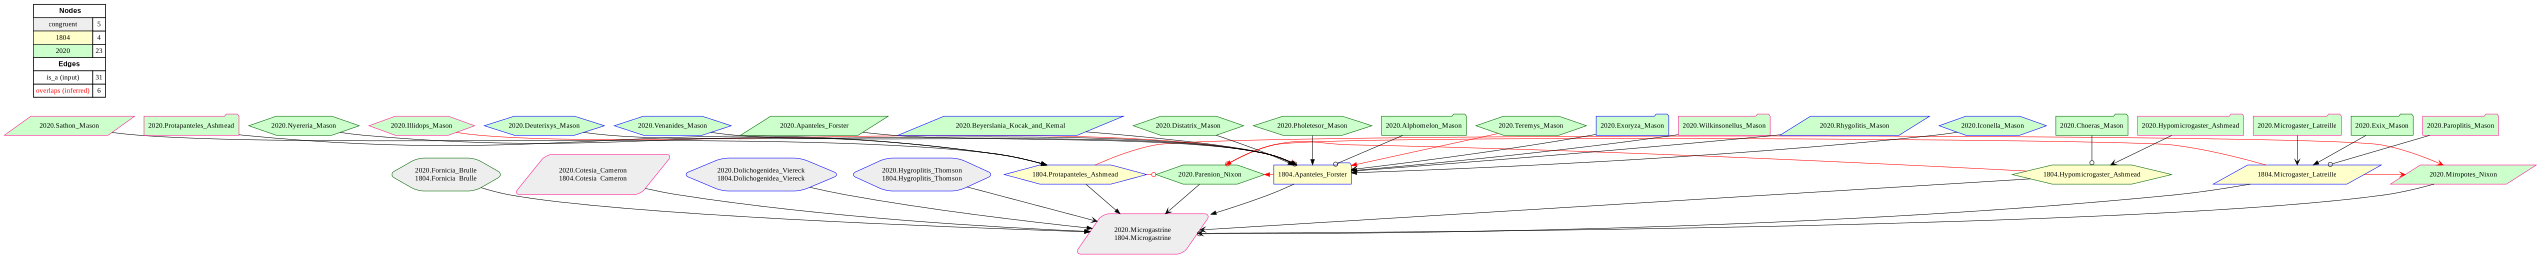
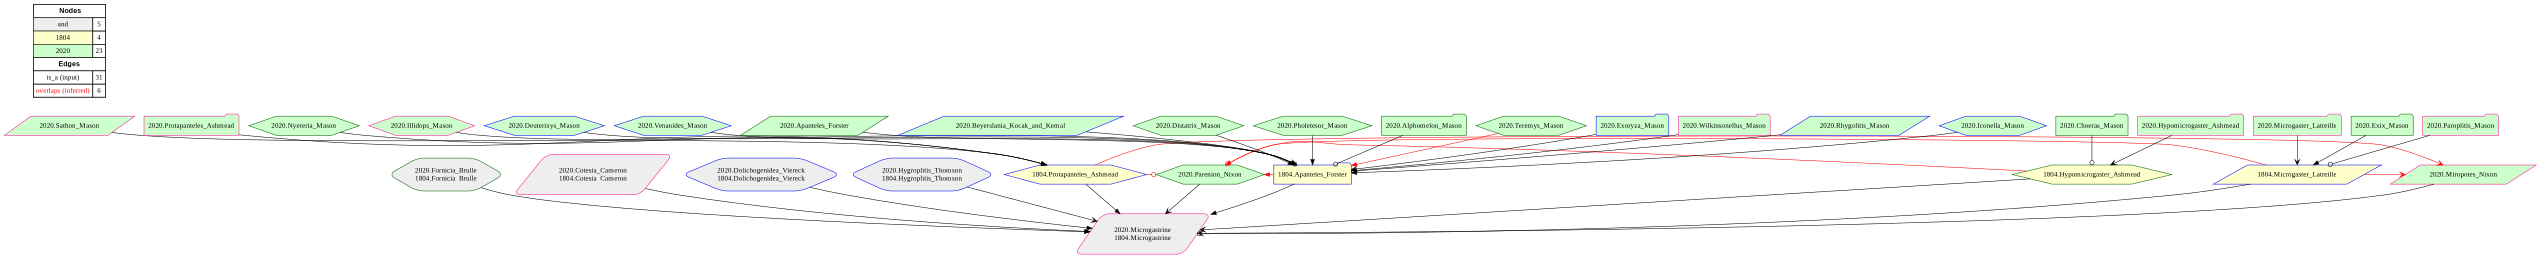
  digraph {
    fontname="Liberation Serif"
    rankdir=TB
    node [fillcolor="#CCFFCC" fontname="Liberation Serif" shape=hexagon style=filled color=darkgreen]
    edge [arrowhead=normal color="#000000" constraint=true fontname="Liberation Serif" penwidth=1 style=bold]
-   n1 [fillcolor=white label=<   <TABLE BORDER="0" CELLBORDER="1" CELLSPACING="0" CELLPADDING="4">  <TR> <TD COLSPAN="2"><font face="Arial Black"> Nodes</font></TD> </TR>  <TR>   <TD bgcolor="#EEEEEE" fontname="helvetica">congruent</TD>   <TD>5</TD>   </TR>  <TR>   <TD bgcolor="#FFFFCC" fontname="helvetica">1804</TD>   <TD>4</TD>   </TR>  <TR>   <TD bgcolor="#CCFFCC" fontname="helvetica">2020</TD>   <TD>23</TD>   </TR>  <TR> <TD COLSPAN="2"><font face = "Arial Black"> Edges </font></TD> </TR>  <TR>   <TD><font color ="#000000">is_a (input)</font></TD><TD>31</TD> </TR> <TR>   <TD><font color ="#FF0000">overlaps (inferred)</font></TD><TD>6</TD> </TR> </TABLE>   > margin=0 shape=box color=""]
+   n1 [fillcolor=white label=<   <TABLE BORDER="0" CELLBORDER="1" CELLSPACING="0" CELLPADDING="4">  <TR> <TD COLSPAN="2"><font face="Arial Black"> Nodes</font></TD> </TR>  <TR>   <TD bgcolor="#EEEEEE" fontname="helvetica">and</TD>   <TD>5</TD>   </TR>  <TR>   <TD bgcolor="#FFFFCC" fontname="helvetica">1804</TD>   <TD>4</TD>   </TR>  <TR>   <TD bgcolor="#CCFFCC" fontname="helvetica">2020</TD>   <TD>23</TD>   </TR>  <TR> <TD COLSPAN="2"><font face = "Arial Black"> Edges </font></TD> </TR>  <TR>   <TD><font color ="#000000">is_a (input)</font></TD><TD>31</TD> </TR> <TR>   <TD><font color ="#FF0000">overlaps (inferred)</font></TD><TD>6</TD> </TR> </TABLE>   > margin=0 shape=box color=""]
    "2020.Fornicia_Brulle\n1804.Fornicia_Brulle" [fillcolor="#EEEEEE" style="filled,rounded"]
    "2020.Microgastrine\n1804.Microgastrine" [color=deeppink fillcolor="#EEEEEE" shape=parallelogram style="filled,rounded"]
    "2020.Cotesia_Cameron\n1804.Cotesia_Cameron" [color=deeppink fillcolor="#EEEEEE" shape=parallelogram style="filled,rounded"]
    "2020.Dolichogenidea_Viereck\n1804.Dolichogenidea_Viereck" [color=blue fillcolor="#EEEEEE" style="filled,rounded"]
    "2020.Hygroplitis_Thomson\n1804.Hygroplitis_Thomson" [color=blue fillcolor="#EEEEEE" style="filled,rounded"]
    "1804.Protapanteles_Ashmead" [color=blue fillcolor="#FFFFCC"]
    "2020.Parenion_Nixon"
    "2020.Miropotes_Nixon" [color=deeppink shape=parallelogram]
    "1804.Apanteles_Forster" [color=blue fillcolor="#FFFFCC" shape=folder]
    "1804.Hypomicrogaster_Ashmead" [fillcolor="#FFFFCC"]
    "1804.Microgaster_Latreille" [color=blue fillcolor="#FFFFCC" shape=parallelogram]
    "2020.Microgaster_Latreille" [color=deeppink shape=folder]
    "2020.Illidops_Mason" [color=deeppink]
    "2020.Choeras_Mason" [shape=folder]
    "2020.Sathon_Mason" [color=deeppink shape=parallelogram]
    "2020.Deuterixys_Mason" [color=blue]
    "2020.Venanides_Mason" [color=blue]
    "2020.Apanteles_Forster" [shape=parallelogram]
    "2020.Beyerslania_Kocak_and_Kemal" [color=blue shape=parallelogram]
    "2020.Distatrix_Mason"
    "2020.Hypomicrogaster_Ashmead" [color=deeppink shape=folder]
    "2020.Exix_Mason" [shape=folder]
    "2020.Pholetesor_Mason"
    "2020.Alphomelon_Mason" [shape=folder]
    "2020.Teremys_Mason"
    "2020.Exoryza_Mason" [color=blue shape=folder]
    "2020.Protapanteles_Ashmead" [color=deeppink shape=folder]
    "2020.Paroplitis_Mason" [color=deeppink shape=folder]
    "2020.Nyereria_Mason"
    "2020.Wilkinsonellus_Mason" [color=deeppink shape=folder]
    "2020.Rhygolitis_Mason" [color=blue shape=parallelogram]
    "2020.Iconella_Mason" [color=blue]
    subgraph sub_1 {
      rank=source
      n1
    }
    "2020.Fornicia_Brulle\n1804.Fornicia_Brulle" -> "2020.Microgastrine\n1804.Microgastrine"
    "2020.Cotesia_Cameron\n1804.Cotesia_Cameron" -> "2020.Microgastrine\n1804.Microgastrine" [style=solid]
    "2020.Dolichogenidea_Viereck\n1804.Dolichogenidea_Viereck" -> "2020.Microgastrine\n1804.Microgastrine" [style=solid]
    "2020.Hygroplitis_Thomson\n1804.Hygroplitis_Thomson" -> "2020.Microgastrine\n1804.Microgastrine" [arrowhead=vee]
    "1804.Protapanteles_Ashmead" -> "2020.Microgastrine\n1804.Microgastrine" [style=solid]
    "1804.Protapanteles_Ashmead" -> "2020.Parenion_Nixon" [arrowhead=odot color="#FF0000" constraint=false style=solid]
    "1804.Protapanteles_Ashmead" -> "2020.Miropotes_Nixon" [arrowhead=vee color="#FF0000" constraint=false]
    "2020.Parenion_Nixon" -> "2020.Microgastrine\n1804.Microgastrine" [arrowhead=vee style=solid]
    "2020.Miropotes_Nixon" -> "2020.Microgastrine\n1804.Microgastrine" [arrowhead=vee style=solid]
    "1804.Apanteles_Forster" -> "2020.Microgastrine\n1804.Microgastrine" [style=solid]
    "1804.Apanteles_Forster" -> "2020.Parenion_Nixon" [color="#FF0000" constraint=false]
    "1804.Hypomicrogaster_Ashmead" -> "2020.Microgastrine\n1804.Microgastrine" [arrowhead=vee]
    "1804.Hypomicrogaster_Ashmead" -> "2020.Parenion_Nixon" [arrowhead=odot color="#FF0000" constraint=false]
    "1804.Microgaster_Latreille" -> "2020.Microgastrine\n1804.Microgastrine" [arrowhead=odot]
    "1804.Microgaster_Latreille" -> "2020.Parenion_Nixon" [color="#FF0000" constraint=false style=solid]
    "1804.Microgaster_Latreille" -> "2020.Miropotes_Nixon" [arrowhead=vee color="#FF0000" constraint=false style=solid]
    "2020.Microgaster_Latreille" -> "1804.Microgaster_Latreille" [arrowhead=vee]
-   "2020.Illidops_Mason" -> "1804.Apanteles_Forster" [arrowhead=vee color="#FF0000"]
+   "2020.Illidops_Mason" -> "1804.Apanteles_Forster" [arrowhead=vee]
    "2020.Choeras_Mason" -> "1804.Hypomicrogaster_Ashmead" [arrowhead=odot style=solid]
    "2020.Sathon_Mason" -> "1804.Protapanteles_Ashmead" [style=solid]
    "2020.Deuterixys_Mason" -> "1804.Apanteles_Forster" [arrowhead=odot]
    "2020.Venanides_Mason" -> "1804.Apanteles_Forster"
    "2020.Apanteles_Forster" -> "1804.Apanteles_Forster" [style=solid]
    "2020.Beyerslania_Kocak_and_Kemal" -> "1804.Apanteles_Forster" [style=solid]
    "2020.Distatrix_Mason" -> "1804.Apanteles_Forster" [style=solid]
    "2020.Hypomicrogaster_Ashmead" -> "1804.Hypomicrogaster_Ashmead" [arrowhead=vee style=solid]
    "2020.Exix_Mason" -> "1804.Microgaster_Latreille"
    "2020.Pholetesor_Mason" -> "1804.Apanteles_Forster" [style=solid]
    "2020.Alphomelon_Mason" -> "1804.Apanteles_Forster" [arrowhead=odot]
    "2020.Teremys_Mason" -> "1804.Apanteles_Forster" [color="#FF0000"]
    "2020.Exoryza_Mason" -> "1804.Apanteles_Forster" [arrowhead=vee style=solid]
    "2020.Protapanteles_Ashmead" -> "1804.Protapanteles_Ashmead"
    "2020.Paroplitis_Mason" -> "1804.Microgaster_Latreille" [arrowhead=odot]
    "2020.Nyereria_Mason" -> "1804.Protapanteles_Ashmead"
    "2020.Wilkinsonellus_Mason" -> "1804.Apanteles_Forster"
    "2020.Rhygolitis_Mason" -> "1804.Apanteles_Forster" [arrowhead=odot style=solid]
    "2020.Iconella_Mason" -> "1804.Apanteles_Forster"
  }
